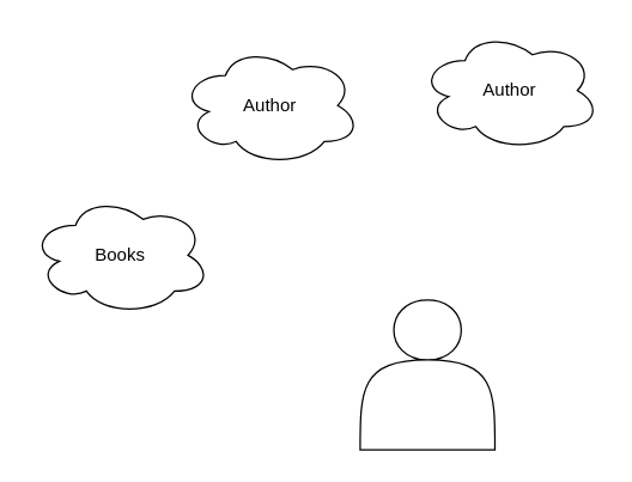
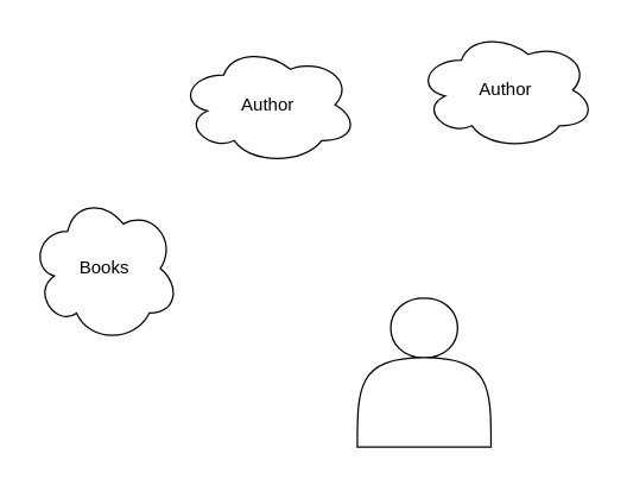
  <mxCell id="0" />
  <mxCell id="1" parent="0" />
  <mxCell id="2" value="" style="shape=actor;whiteSpace=wrap;html=1;" vertex="1" parent="1"><mxGeometry x="240" y="200" width="90" height="100" as="geometry" /></mxCell>
- <mxCell id="3" value="Books" style="ellipse;shape=cloud;whiteSpace=wrap;html=1;" vertex="1" parent="1"><mxGeometry x="20" y="130" width="120" height="80" as="geometry" /></mxCell>
+ <mxCell id="3" value="Books" style="ellipse;shape=cloud;whiteSpace=wrap;html=1;" vertex="1" parent="1"><mxGeometry x="20" y="130" width="100" height="100" as="geometry" /></mxCell>
  <mxCell id="4" value="Author" style="ellipse;shape=cloud;whiteSpace=wrap;html=1;" vertex="1" parent="1"><mxGeometry x="120" y="30" width="120" height="80" as="geometry" /></mxCell>
  <mxCell id="5" value="Author" style="ellipse;shape=cloud;whiteSpace=wrap;html=1;" vertex="1" parent="1"><mxGeometry x="280" y="20" width="120" height="80" as="geometry" /></mxCell>
